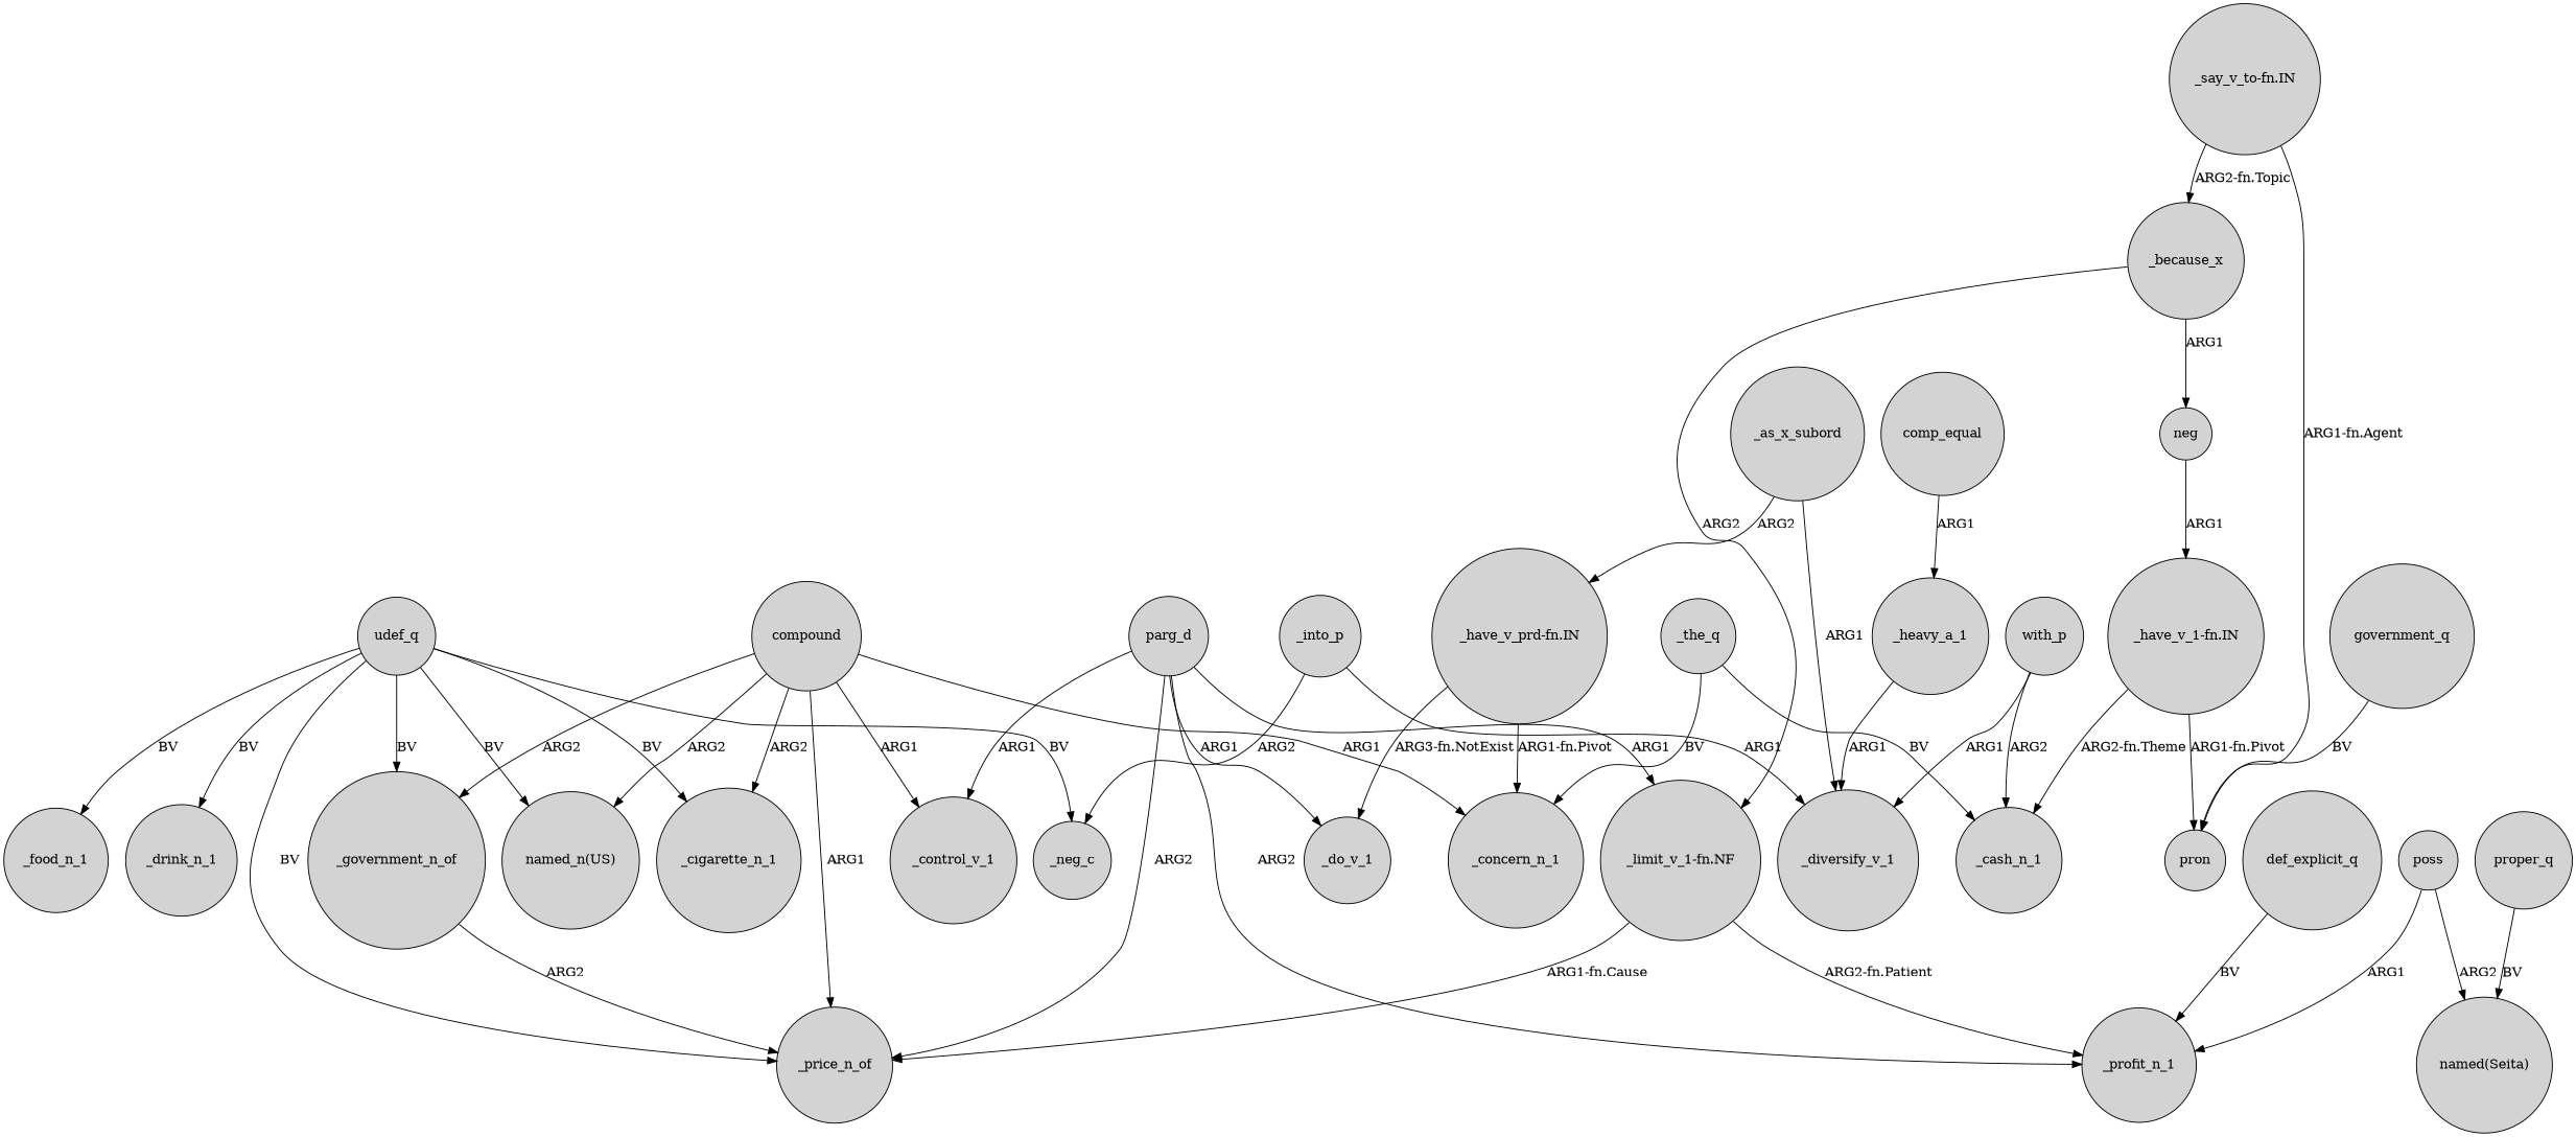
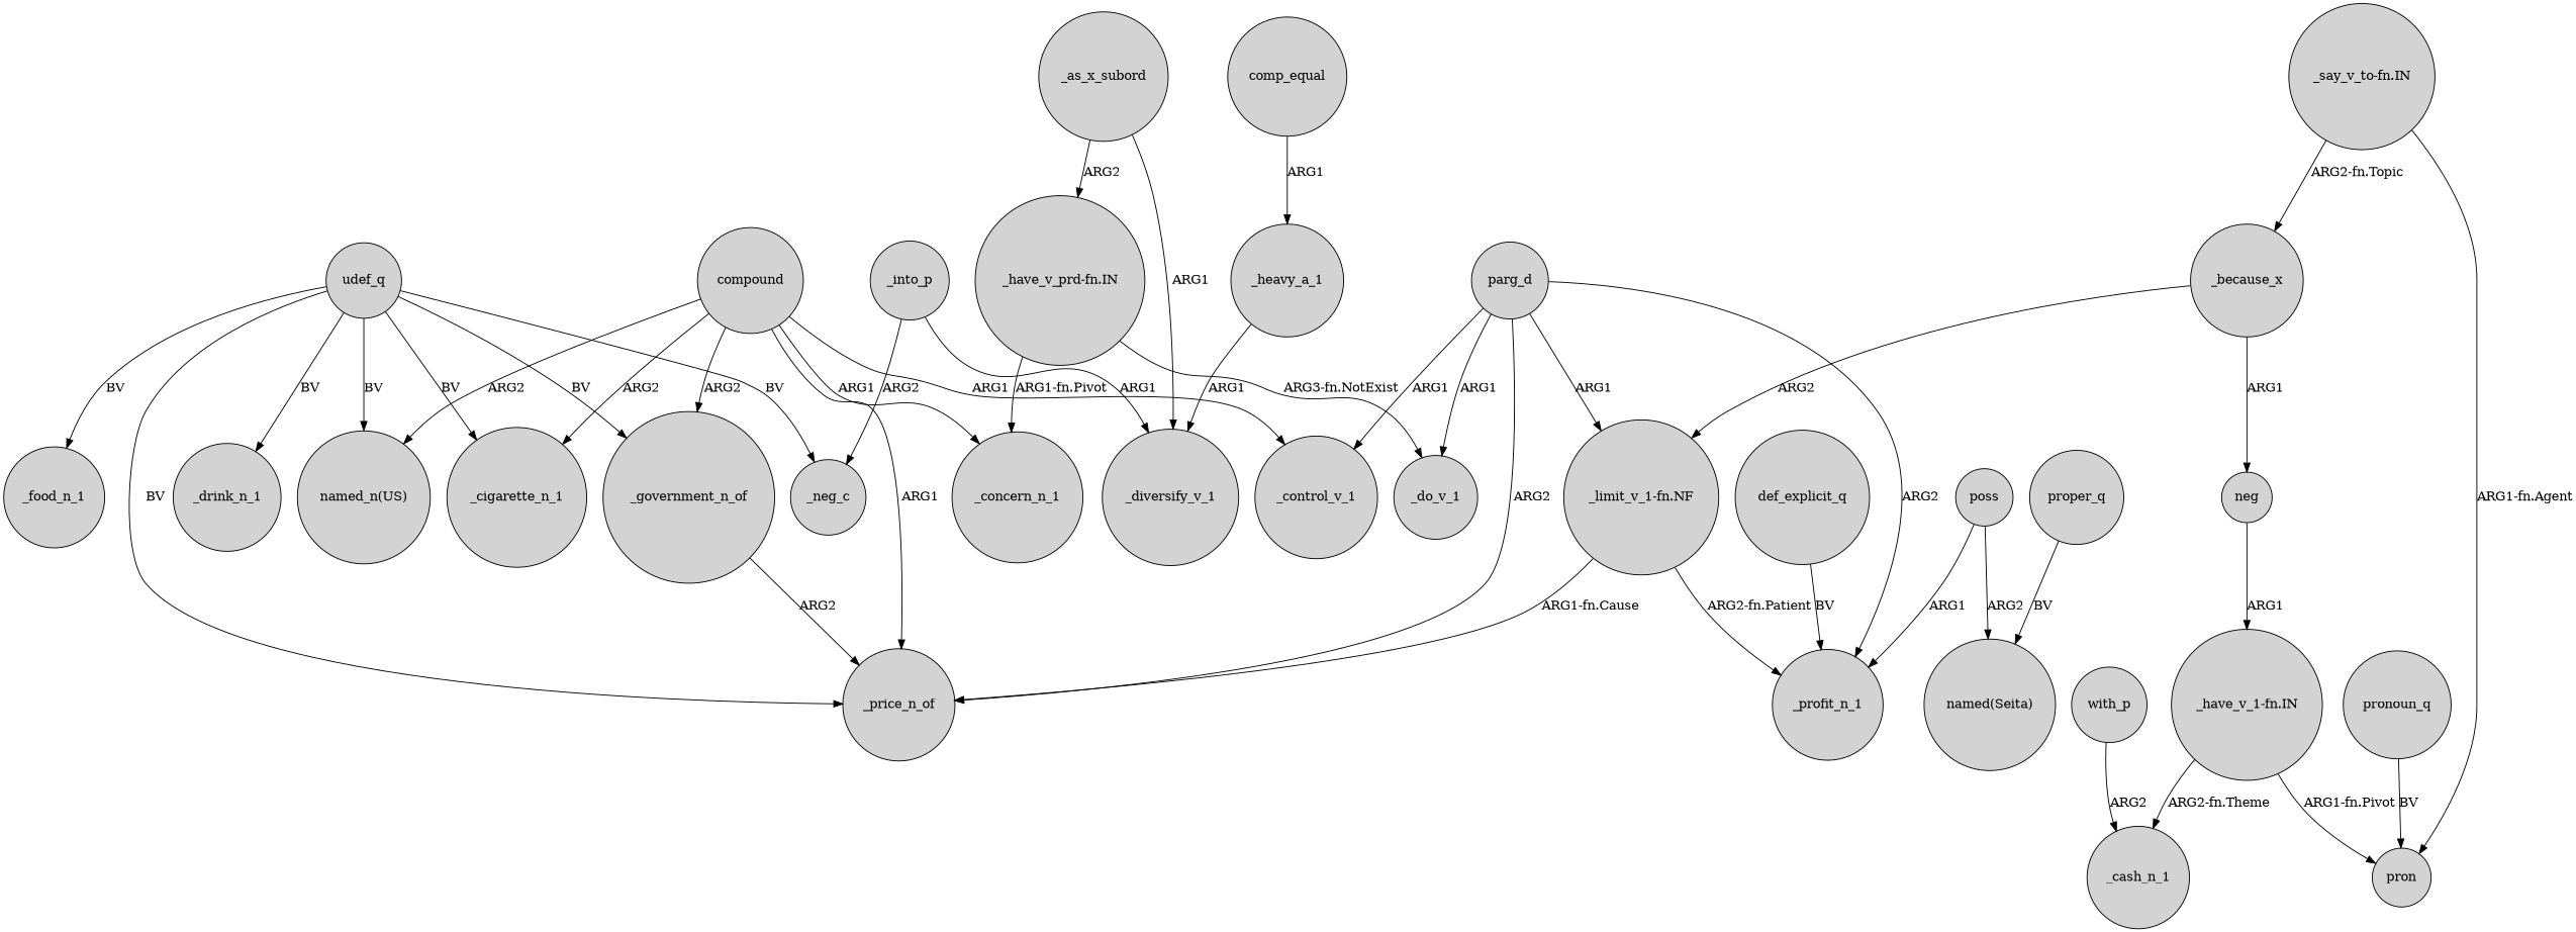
  digraph {
    node [shape=circle style=filled]
    udef_q
    _drink_n_1
    _price_n_of
    "named_n(US)"
    _government_n_of
    _cigarette_n_1
    _food_n_1
    n8 [label=_neg_c]
    parg_d
    _do_v_1
    _profit_n_1
    "_limit_v_1-fn.NF"
    _control_v_1
    poss
    "named(Seita)"
    def_explicit_q
    with_p
    _cash_n_1
    _diversify_v_1
    neg
    "_have_v_1-fn.IN"
    pron
    compound
    _concern_n_1
    _as_x_subord
    "_have_v_prd-fn.IN"
    _heavy_a_1
-   _the_q
    "_say_v_to-fn.IN"
    _because_x
-   pronoun_q [label=government_q]
+   pronoun_q
    _into_p
    proper_q
    comp_equal
    udef_q -> _drink_n_1 [label=BV]
    udef_q -> _price_n_of [label=BV]
    udef_q -> "named_n(US)" [label=BV]
    udef_q -> _government_n_of [label=BV]
    udef_q -> _cigarette_n_1 [label=BV]
    udef_q -> _food_n_1 [label=BV]
    udef_q -> n8 [label=BV]
    _government_n_of -> _price_n_of [label=ARG2]
    parg_d -> _price_n_of [label=ARG2]
    parg_d -> _do_v_1 [label=ARG1]
    parg_d -> _profit_n_1 [label=ARG2]
    parg_d -> "_limit_v_1-fn.NF" [label=ARG1]
    parg_d -> _control_v_1 [label=ARG1]
    "_limit_v_1-fn.NF" -> _price_n_of [label="ARG1-fn.Cause"]
    "_limit_v_1-fn.NF" -> _profit_n_1 [label="ARG2-fn.Patient"]
    poss -> _profit_n_1 [label=ARG1]
    poss -> "named(Seita)" [label=ARG2]
    def_explicit_q -> _profit_n_1 [label=BV]
    with_p -> _cash_n_1 [label=ARG2]
-   with_p -> _diversify_v_1 [label=ARG1]
    neg -> "_have_v_1-fn.IN" [label=ARG1]
    "_have_v_1-fn.IN" -> _cash_n_1 [label="ARG2-fn.Theme"]
    "_have_v_1-fn.IN" -> pron [label="ARG1-fn.Pivot"]
    compound -> _price_n_of [label=ARG1]
    compound -> "named_n(US)" [label=ARG2]
    compound -> _government_n_of [label=ARG2]
    compound -> _cigarette_n_1 [label=ARG2]
    compound -> _control_v_1 [label=ARG1]
    compound -> _concern_n_1 [label=ARG1]
    _as_x_subord -> _diversify_v_1 [label=ARG1]
    _as_x_subord -> "_have_v_prd-fn.IN" [label=ARG2]
    "_have_v_prd-fn.IN" -> _do_v_1 [label="ARG3-fn.NotExist"]
    "_have_v_prd-fn.IN" -> _concern_n_1 [label="ARG1-fn.Pivot"]
    _heavy_a_1 -> _diversify_v_1 [label=ARG1]
-   _the_q -> _cash_n_1 [label=BV]
-   _the_q -> _concern_n_1 [label=BV]
    "_say_v_to-fn.IN" -> pron [label="ARG1-fn.Agent"]
    "_say_v_to-fn.IN" -> _because_x [label="ARG2-fn.Topic"]
    _because_x -> "_limit_v_1-fn.NF" [label=ARG2]
    _because_x -> neg [label=ARG1]
    pronoun_q -> pron [label=BV]
    _into_p -> n8 [label=ARG2]
    _into_p -> _diversify_v_1 [label=ARG1]
    proper_q -> "named(Seita)" [label=BV]
    comp_equal -> _heavy_a_1 [label=ARG1]
  }
